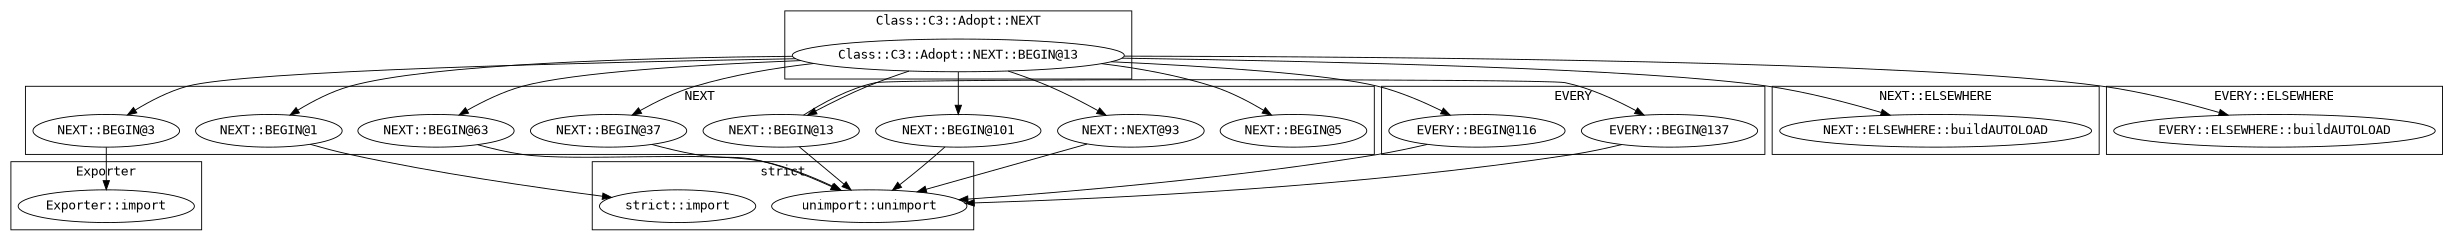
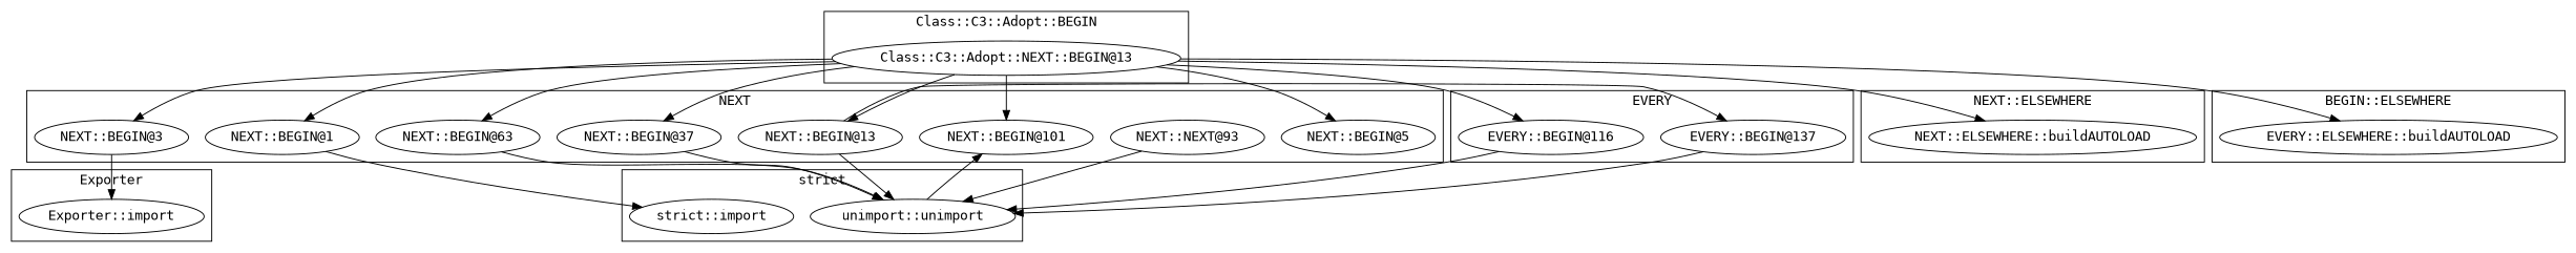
  digraph {
    fontname="DejaVu Sans Mono"
    node [fontname="DejaVu Sans Mono"]
    edge [fontname="DejaVu Sans Mono"]
    "NEXT::BEGIN@3"
    "NEXT::BEGIN@63"
    n3 [label="NEXT::BEGIN@1"]
    n4 [label="NEXT::NEXT@93"]
    "NEXT::BEGIN@5"
    "NEXT::BEGIN@101"
    "NEXT::BEGIN@13"
    "NEXT::BEGIN@37"
    "EVERY::BEGIN@137"
    "EVERY::BEGIN@116"
    "NEXT::ELSEWHERE::buildAUTOLOAD"
    "Exporter::import"
    "EVERY::ELSEWHERE::buildAUTOLOAD"
    "Class::C3::Adopt::NEXT::BEGIN@13"
    n15 [label="unimport::unimport"]
    "strict::import"
    subgraph cluster_1 {
      label=NEXT
      "NEXT::BEGIN@3"
      "NEXT::BEGIN@63"
      n3
      n4
      "NEXT::BEGIN@5"
      "NEXT::BEGIN@101"
      "NEXT::BEGIN@13"
      "NEXT::BEGIN@37"
    }
    subgraph cluster_2 {
      label=EVERY
      "EVERY::BEGIN@137"
      "EVERY::BEGIN@116"
    }
    subgraph cluster_3 {
      label="NEXT::ELSEWHERE"
      "NEXT::ELSEWHERE::buildAUTOLOAD"
    }
    subgraph cluster_4 {
      label=Exporter
      "Exporter::import"
    }
    subgraph cluster_5 {
-     label="EVERY::ELSEWHERE"
+     label="BEGIN::ELSEWHERE"
      "EVERY::ELSEWHERE::buildAUTOLOAD"
    }
    subgraph cluster_6 {
-     label="Class::C3::Adopt::NEXT"
+     label="Class::C3::Adopt::BEGIN"
      "Class::C3::Adopt::NEXT::BEGIN@13"
    }
    subgraph cluster_7 {
      label="strict"
      n15
      "strict::import"
    }
    "NEXT::BEGIN@3" -> "Exporter::import"
    "NEXT::BEGIN@63" -> n15
    n3 -> "strict::import"
    n4 -> n15
-   "NEXT::BEGIN@101" -> n15
+   n15 -> "NEXT::BEGIN@101"
    "NEXT::BEGIN@13" -> "EVERY::BEGIN@137"
    "NEXT::BEGIN@13" -> n15
    "NEXT::BEGIN@37" -> n15
    "EVERY::BEGIN@137" -> n15
    "EVERY::BEGIN@116" -> n15
    "Class::C3::Adopt::NEXT::BEGIN@13" -> "NEXT::BEGIN@3"
    "Class::C3::Adopt::NEXT::BEGIN@13" -> "NEXT::BEGIN@63"
    "Class::C3::Adopt::NEXT::BEGIN@13" -> n3
-   "Class::C3::Adopt::NEXT::BEGIN@13" -> n4
    "Class::C3::Adopt::NEXT::BEGIN@13" -> "NEXT::BEGIN@5"
    "Class::C3::Adopt::NEXT::BEGIN@13" -> "NEXT::BEGIN@101"
    "Class::C3::Adopt::NEXT::BEGIN@13" -> "NEXT::BEGIN@13"
    "Class::C3::Adopt::NEXT::BEGIN@13" -> "NEXT::BEGIN@37"
    "Class::C3::Adopt::NEXT::BEGIN@13" -> "EVERY::BEGIN@116"
    "Class::C3::Adopt::NEXT::BEGIN@13" -> "NEXT::ELSEWHERE::buildAUTOLOAD"
    "Class::C3::Adopt::NEXT::BEGIN@13" -> "EVERY::ELSEWHERE::buildAUTOLOAD"
  }
